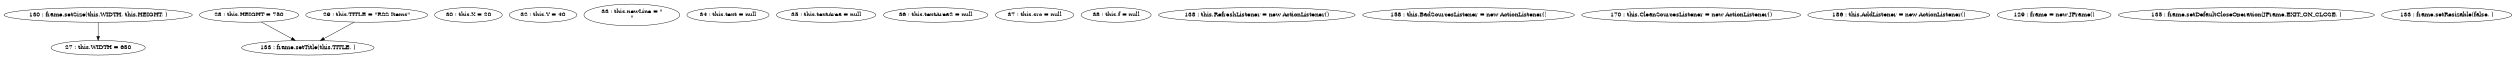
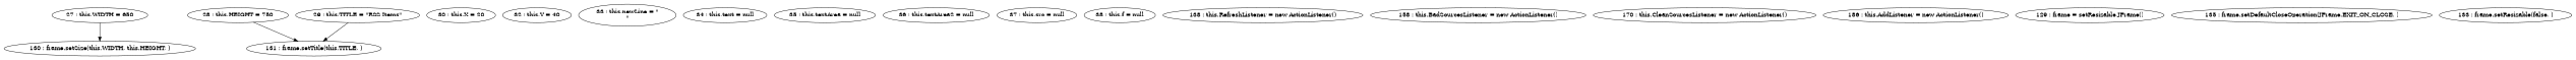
  digraph {
    "27 : this.WIDTH = 650"
    "130 : frame.setSize(this.WIDTH, this.HEIGHT, )"
    "28 : this.HEIGHT = 750"
-   "131 : frame.setTitle(this.TITLE, )" [label="133 : frame.setTitle(this.TITLE, )"]
+   "131 : frame.setTitle(this.TITLE, )"
    "29 : this.TITLE = \"RSS Items\""
    "30 : this.X = 20"
    "32 : this.Y = 40"
    "33 : this.newLine = \"\n\""
    "34 : this.text = null"
    "35 : this.textArea = null"
    "36 : this.textArea2 = null"
    "37 : this.src = null"
    "38 : this.f = null"
    "138 : this.RefreshListener = new ActionListener()"
    "158 : this.BadSourcesListener = new ActionListener()"
    "170 : this.CleanSourcesListener = new ActionListener()"
    n17 [label="186 : this.AddListener = new ActionListener()"]
-   "129 : frame = new JFrame()"
+   "129 : frame = new JFrame()" [label="129 : frame = setResizable JFrame()"]
    n19 [label="135 : frame.setDefaultCloseOperation(JFrame.EXIT_ON_CLOSE, )"]
    "133 : frame.setResizable(false, )"
-   "130 : frame.setSize(this.WIDTH, this.HEIGHT, )" -> "27 : this.WIDTH = 650"
+   "27 : this.WIDTH = 650" -> "130 : frame.setSize(this.WIDTH, this.HEIGHT, )"
    "28 : this.HEIGHT = 750" -> "131 : frame.setTitle(this.TITLE, )"
    "29 : this.TITLE = \"RSS Items\"" -> "131 : frame.setTitle(this.TITLE, )"
  }
